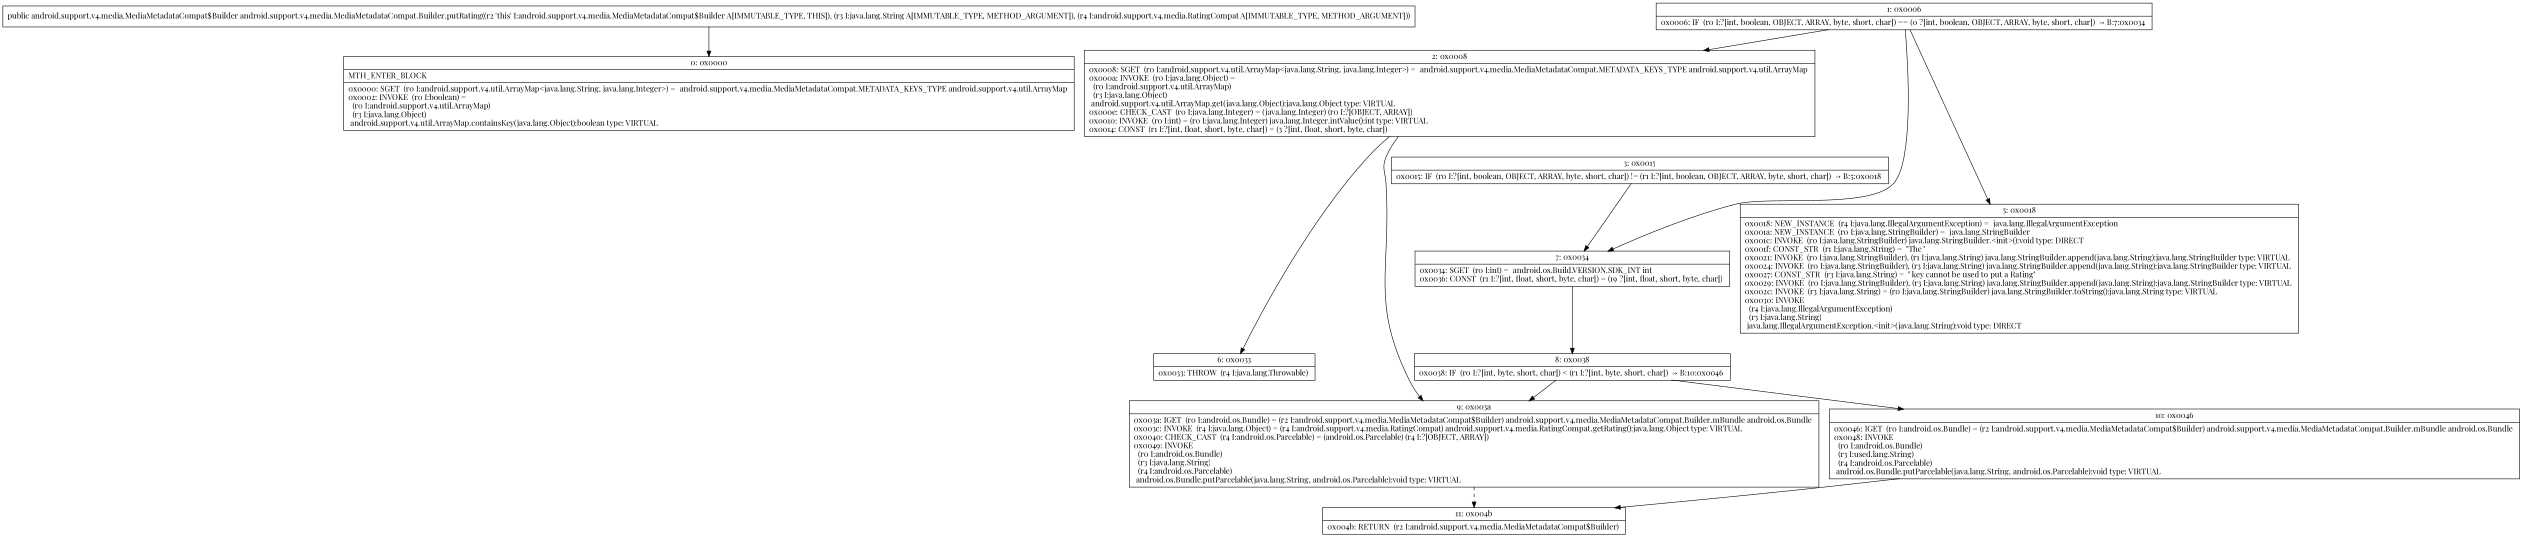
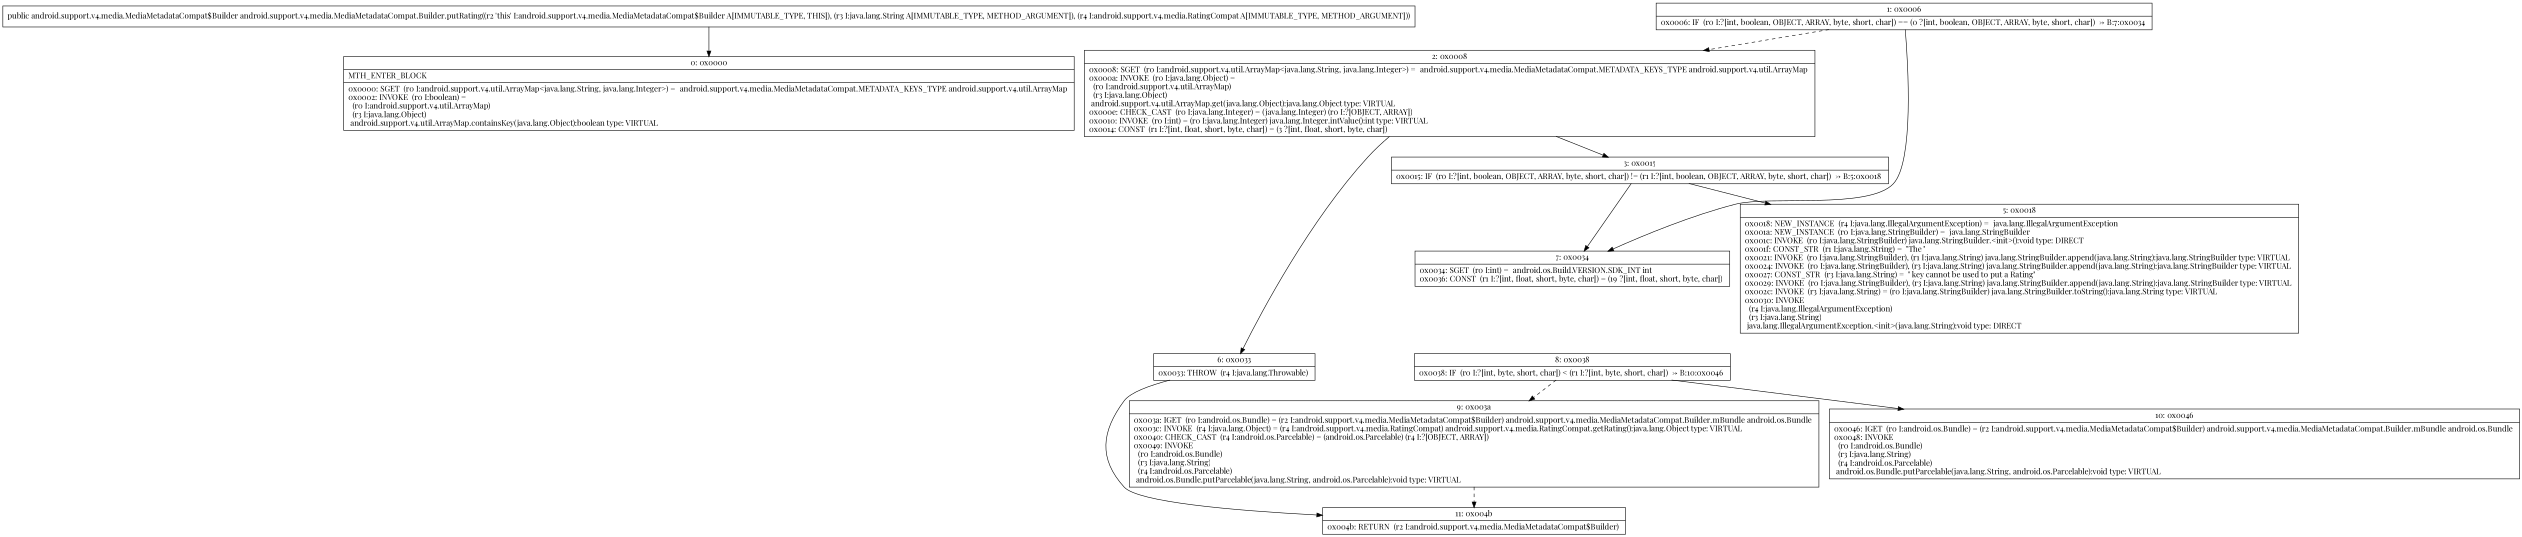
  digraph {
    fontname="Playfair Display"
    node [fontname="Playfair Display" shape=record]
    edge [fontname="Playfair Display"]
    n1 [label="{0\:\ 0x0000|MTH_ENTER_BLOCK\l|0x0000: SGET  (r0 I:android.support.v4.util.ArrayMap\<java.lang.String, java.lang.Integer\>) =  android.support.v4.media.MediaMetadataCompat.METADATA_KEYS_TYPE android.support.v4.util.ArrayMap \l0x0002: INVOKE  (r0 I:boolean) = \l  (r0 I:android.support.v4.util.ArrayMap)\l  (r3 I:java.lang.Object)\l android.support.v4.util.ArrayMap.containsKey(java.lang.Object):boolean type: VIRTUAL \l}"]
    n2 [label="{1\:\ 0x0006|0x0006: IF  (r0 I:?[int, boolean, OBJECT, ARRAY, byte, short, char]) == (0 ?[int, boolean, OBJECT, ARRAY, byte, short, char])  \-\> B:7:0x0034 \l}"]
    n3 [label="{2\:\ 0x0008|0x0008: SGET  (r0 I:android.support.v4.util.ArrayMap\<java.lang.String, java.lang.Integer\>) =  android.support.v4.media.MediaMetadataCompat.METADATA_KEYS_TYPE android.support.v4.util.ArrayMap \l0x000a: INVOKE  (r0 I:java.lang.Object) = \l  (r0 I:android.support.v4.util.ArrayMap)\l  (r3 I:java.lang.Object)\l android.support.v4.util.ArrayMap.get(java.lang.Object):java.lang.Object type: VIRTUAL \l0x000e: CHECK_CAST  (r0 I:java.lang.Integer) = (java.lang.Integer) (r0 I:?[OBJECT, ARRAY]) \l0x0010: INVOKE  (r0 I:int) = (r0 I:java.lang.Integer) java.lang.Integer.intValue():int type: VIRTUAL \l0x0014: CONST  (r1 I:?[int, float, short, byte, char]) = (3 ?[int, float, short, byte, char]) \l}"]
    n4 [label="{7\:\ 0x0034|0x0034: SGET  (r0 I:int) =  android.os.Build.VERSION.SDK_INT int \l0x0036: CONST  (r1 I:?[int, float, short, byte, char]) = (19 ?[int, float, short, byte, char]) \l}"]
    n5 [label="{3\:\ 0x0015|0x0015: IF  (r0 I:?[int, boolean, OBJECT, ARRAY, byte, short, char]) != (r1 I:?[int, boolean, OBJECT, ARRAY, byte, short, char])  \-\> B:5:0x0018 \l}"]
    n6 [label="{6\:\ 0x0033|0x0033: THROW  (r4 I:java.lang.Throwable) \l}"]
    n7 [label="{8\:\ 0x0038|0x0038: IF  (r0 I:?[int, byte, short, char]) \< (r1 I:?[int, byte, short, char])  \-\> B:10:0x0046 \l}"]
    n8 [label="{5\:\ 0x0018|0x0018: NEW_INSTANCE  (r4 I:java.lang.IllegalArgumentException) =  java.lang.IllegalArgumentException \l0x001a: NEW_INSTANCE  (r0 I:java.lang.StringBuilder) =  java.lang.StringBuilder \l0x001c: INVOKE  (r0 I:java.lang.StringBuilder) java.lang.StringBuilder.\<init\>():void type: DIRECT \l0x001f: CONST_STR  (r1 I:java.lang.String) =  \"The \" \l0x0021: INVOKE  (r0 I:java.lang.StringBuilder), (r1 I:java.lang.String) java.lang.StringBuilder.append(java.lang.String):java.lang.StringBuilder type: VIRTUAL \l0x0024: INVOKE  (r0 I:java.lang.StringBuilder), (r3 I:java.lang.String) java.lang.StringBuilder.append(java.lang.String):java.lang.StringBuilder type: VIRTUAL \l0x0027: CONST_STR  (r3 I:java.lang.String) =  \" key cannot be used to put a Rating\" \l0x0029: INVOKE  (r0 I:java.lang.StringBuilder), (r3 I:java.lang.String) java.lang.StringBuilder.append(java.lang.String):java.lang.StringBuilder type: VIRTUAL \l0x002c: INVOKE  (r3 I:java.lang.String) = (r0 I:java.lang.StringBuilder) java.lang.StringBuilder.toString():java.lang.String type: VIRTUAL \l0x0030: INVOKE  \l  (r4 I:java.lang.IllegalArgumentException)\l  (r3 I:java.lang.String)\l java.lang.IllegalArgumentException.\<init\>(java.lang.String):void type: DIRECT \l}"]
    n9 [label="{9\:\ 0x003a|0x003a: IGET  (r0 I:android.os.Bundle) = (r2 I:android.support.v4.media.MediaMetadataCompat$Builder) android.support.v4.media.MediaMetadataCompat.Builder.mBundle android.os.Bundle \l0x003c: INVOKE  (r4 I:java.lang.Object) = (r4 I:android.support.v4.media.RatingCompat) android.support.v4.media.RatingCompat.getRating():java.lang.Object type: VIRTUAL \l0x0040: CHECK_CAST  (r4 I:android.os.Parcelable) = (android.os.Parcelable) (r4 I:?[OBJECT, ARRAY]) \l0x0049: INVOKE  \l  (r0 I:android.os.Bundle)\l  (r3 I:java.lang.String)\l  (r4 I:android.os.Parcelable)\l android.os.Bundle.putParcelable(java.lang.String, android.os.Parcelable):void type: VIRTUAL \l}"]
-   n10 [label="{10\:\ 0x0046|0x0046: IGET  (r0 I:android.os.Bundle) = (r2 I:android.support.v4.media.MediaMetadataCompat$Builder) android.support.v4.media.MediaMetadataCompat.Builder.mBundle android.os.Bundle \l0x0048: INVOKE  \l  (r0 I:android.os.Bundle)\l  (r3 I:used.lang.String)\l  (r4 I:android.os.Parcelable)\l android.os.Bundle.putParcelable(java.lang.String, android.os.Parcelable):void type: VIRTUAL \l}"]
+   n10 [label="{10\:\ 0x0046|0x0046: IGET  (r0 I:android.os.Bundle) = (r2 I:android.support.v4.media.MediaMetadataCompat$Builder) android.support.v4.media.MediaMetadataCompat.Builder.mBundle android.os.Bundle \l0x0048: INVOKE  \l  (r0 I:android.os.Bundle)\l  (r3 I:java.lang.String)\l  (r4 I:android.os.Parcelable)\l android.os.Bundle.putParcelable(java.lang.String, android.os.Parcelable):void type: VIRTUAL \l}"]
    n11 [label="{11\:\ 0x004b|0x004b: RETURN  (r2 I:android.support.v4.media.MediaMetadataCompat$Builder) \l}"]
    n12 [label="{public android.support.v4.media.MediaMetadataCompat$Builder android.support.v4.media.MediaMetadataCompat.Builder.putRating((r2 'this' I:android.support.v4.media.MediaMetadataCompat$Builder A[IMMUTABLE_TYPE, THIS]), (r3 I:java.lang.String A[IMMUTABLE_TYPE, METHOD_ARGUMENT]), (r4 I:android.support.v4.media.RatingCompat A[IMMUTABLE_TYPE, METHOD_ARGUMENT])) }"]
-   n2 -> n3 [style=solid]
+   n2 -> n3 [style=dashed]
    n2 -> n4
-   n3 -> n9
+   n3 -> n5
    n3 -> n6
-   n4 -> n7
    n5 -> n4 [style=solid]
-   n2 -> n8
-   n7 -> n9 [style=solid]
+   n5 -> n8
+   n7 -> n9 [style=dashed]
    n7 -> n10
    n9 -> n11 [style=dashed]
-   n10 -> n11
+   n6 -> n11
    n12 -> n1
  }
